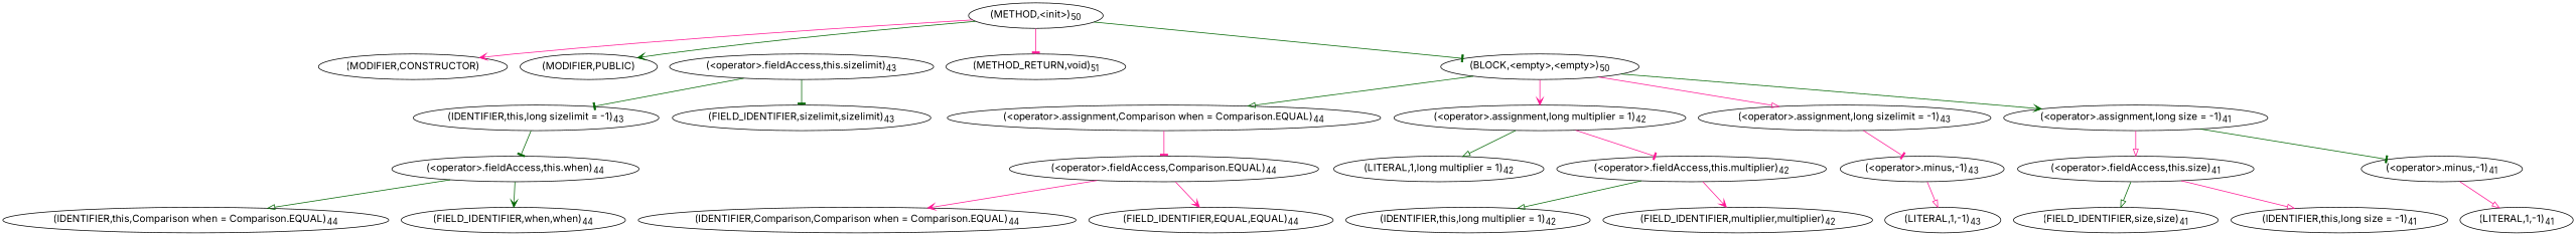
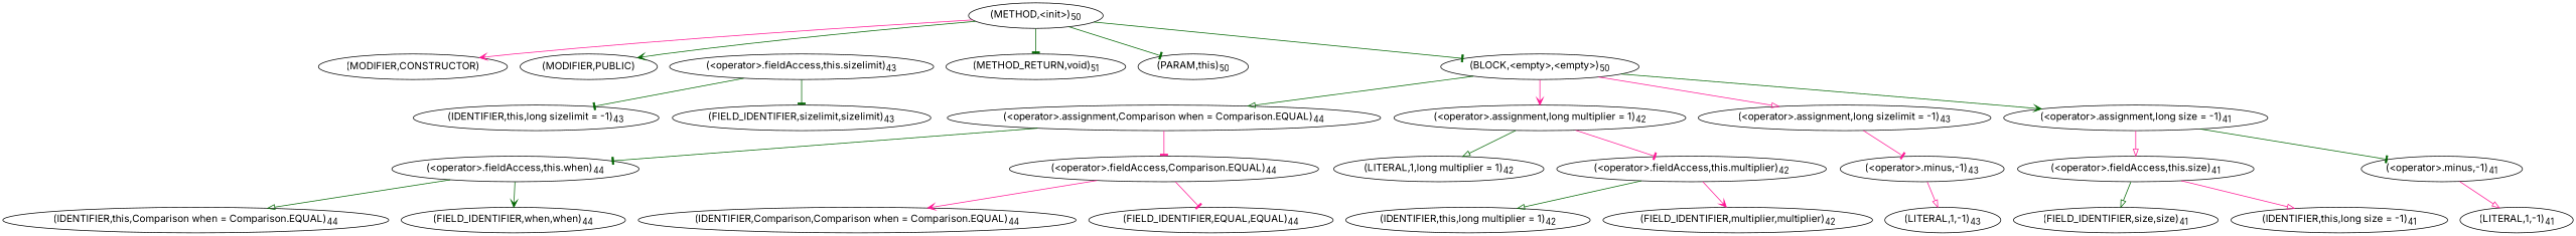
  digraph {
    fontname=Inter
    node [fontname=Inter]
    edge [arrowhead=tee color=darkgreen fontname=Inter]
    n1 [label=<(METHOD,&lt;init&gt;)<SUB>50</SUB>>]
+   n2 [label=<(PARAM,this)<SUB>50</SUB>>]
    n3 [label=<(BLOCK,&lt;empty&gt;,&lt;empty&gt;)<SUB>50</SUB>>]
    n4 [label=<(MODIFIER,CONSTRUCTOR)>]
    n5 [label=<(MODIFIER,PUBLIC)>]
    n6 [label=<(METHOD_RETURN,void)<SUB>51</SUB>>]
    n7 [label=<(&lt;operator&gt;.assignment,long size = -1)<SUB>41</SUB>>]
    n8 [label=<(&lt;operator&gt;.assignment,long multiplier = 1)<SUB>42</SUB>>]
    n9 [label=<(&lt;operator&gt;.assignment,long sizelimit = -1)<SUB>43</SUB>>]
    n10 [label=<(&lt;operator&gt;.assignment,Comparison when = Comparison.EQUAL)<SUB>44</SUB>>]
    n11 [label=<(&lt;operator&gt;.fieldAccess,this.size)<SUB>41</SUB>>]
    n12 [label=<(&lt;operator&gt;.minus,-1)<SUB>41</SUB>>]
    n13 [label=<(&lt;operator&gt;.fieldAccess,this.multiplier)<SUB>42</SUB>>]
    n14 [label=<(LITERAL,1,long multiplier = 1)<SUB>42</SUB>>]
    n15 [label=<(&lt;operator&gt;.minus,-1)<SUB>43</SUB>>]
    n16 [label=<(&lt;operator&gt;.fieldAccess,this.when)<SUB>44</SUB>>]
    n17 [label=<(&lt;operator&gt;.fieldAccess,Comparison.EQUAL)<SUB>44</SUB>>]
    n18 [label=<(IDENTIFIER,this,long size = -1)<SUB>41</SUB>>]
    n19 [label=<(FIELD_IDENTIFIER,size,size)<SUB>41</SUB>>]
    n20 [label=<(LITERAL,1,-1)<SUB>41</SUB>>]
    n21 [label=<(IDENTIFIER,this,long multiplier = 1)<SUB>42</SUB>>]
    n22 [label=<(FIELD_IDENTIFIER,multiplier,multiplier)<SUB>42</SUB>>]
    n23 [label=<(&lt;operator&gt;.fieldAccess,this.sizelimit)<SUB>43</SUB>>]
    n24 [label=<(IDENTIFIER,this,long sizelimit = -1)<SUB>43</SUB>>]
    n25 [label=<(FIELD_IDENTIFIER,sizelimit,sizelimit)<SUB>43</SUB>>]
    n26 [label=<(LITERAL,1,-1)<SUB>43</SUB>>]
    n27 [label=<(IDENTIFIER,this,Comparison when = Comparison.EQUAL)<SUB>44</SUB>>]
    n28 [label=<(FIELD_IDENTIFIER,when,when)<SUB>44</SUB>>]
    n29 [label=<(IDENTIFIER,Comparison,Comparison when = Comparison.EQUAL)<SUB>44</SUB>>]
    n30 [label=<(FIELD_IDENTIFIER,EQUAL,EQUAL)<SUB>44</SUB>>]
+   n1 -> n2
    n1 -> n3
    n1 -> n4 [arrowhead=vee color=deeppink]
    n1 -> n5 [arrowhead=vee]
-   n1 -> n6 [color=deeppink]
+   n1 -> n6
    n3 -> n7 [arrowhead=vee]
    n3 -> n8 [arrowhead=vee color=deeppink]
    n3 -> n9 [arrowhead=onormal color=deeppink]
    n3 -> n10 [arrowhead=onormal]
    n7 -> n11 [arrowhead=onormal color=deeppink]
    n7 -> n12
    n8 -> n13 [color=deeppink]
    n8 -> n14 [arrowhead=onormal]
    n9 -> n15 [color=deeppink]
-   n24 -> n16
+   n10 -> n16
    n10 -> n17 [color=deeppink]
    n11 -> n18 [arrowhead=onormal color=deeppink]
    n11 -> n19 [arrowhead=onormal]
    n12 -> n20 [arrowhead=onormal color=deeppink]
    n13 -> n21 [arrowhead=onormal]
    n13 -> n22 [arrowhead=vee color=deeppink]
    n15 -> n26 [arrowhead=onormal color=deeppink]
    n16 -> n27 [arrowhead=onormal]
    n16 -> n28 [arrowhead=vee]
    n17 -> n29 [arrowhead=vee color=deeppink]
-   n17 -> n30 [arrowhead=vee color=deeppink]
+   n17 -> n30 [color=deeppink]
    n23 -> n24
    n23 -> n25
  }
